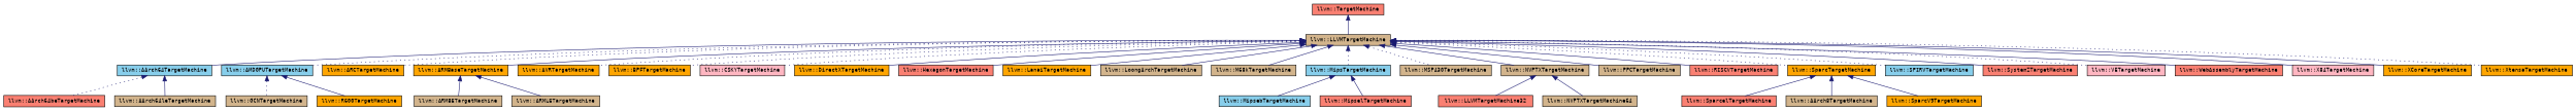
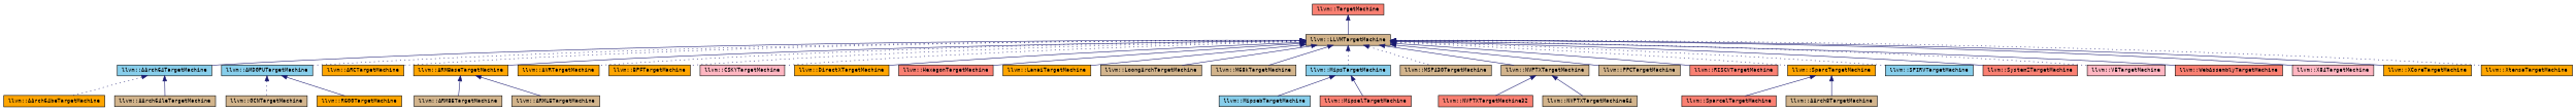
  digraph {
    fontname="DejaVu Sans Mono"
    rankdir=TB
    node [color=black fillcolor=tan fontname="DejaVu Sans Mono" fontsize=10 shape=record style=filled]
    edge [color=midnightblue dir=back fontname="DejaVu Sans Mono" fontsize=10 labelfontname=Helvetica labelfontsize=10 style=solid]
    n1 [fontcolor=black height=0.2 label="llvm::LLVMTargetMachine" width=0.4]
    n2 [fillcolor=skyblue height=0.2 label="llvm::AArch64TargetMachine" width=0.4]
    n3 [fillcolor=skyblue height=0.2 label="llvm::AMDGPUTargetMachine" width=0.4]
    n4 [fillcolor=orange height=0.2 label="llvm::ARCTargetMachine" width=0.4]
    n5 [fillcolor=orange height=0.2 label="llvm::ARMBaseTargetMachine" width=0.4]
    n6 [fillcolor=orange height=0.2 label="llvm::AVRTargetMachine" width=0.4]
    n7 [fillcolor=orange height=0.2 label="llvm::BPFTargetMachine" width=0.4]
    n8 [fillcolor=lightpink height=0.2 label="llvm::CSKYTargetMachine" width=0.4]
    n9 [fillcolor=orange height=0.2 label="llvm::DirectXTargetMachine" width=0.4]
    n10 [fillcolor=salmon height=0.2 label="llvm::HexagonTargetMachine" width=0.4]
    n11 [fillcolor=orange height=0.2 label="llvm::LanaiTargetMachine" width=0.4]
    n12 [height=0.2 label="llvm::LoongArchTargetMachine" width=0.4]
    n13 [height=0.2 label="llvm::M68kTargetMachine" width=0.4]
    n14 [fillcolor=skyblue height=0.2 label="llvm::MipsTargetMachine" width=0.4]
    n15 [height=0.2 label="llvm::MSP430TargetMachine" width=0.4]
    n16 [height=0.2 label="llvm::NVPTXTargetMachine" width=0.4]
    n17 [height=0.2 label="llvm::PPCTargetMachine" width=0.4]
    n18 [fillcolor=salmon height=0.2 label="llvm::RISCVTargetMachine" width=0.4]
    n19 [fillcolor=orange height=0.2 label="llvm::SparcTargetMachine" width=0.4]
    n20 [fillcolor=skyblue height=0.2 label="llvm::SPIRVTargetMachine" width=0.4]
    n21 [fillcolor=salmon height=0.2 label="llvm::SystemZTargetMachine" width=0.4]
    n22 [fillcolor=lightpink height=0.2 label="llvm::VETargetMachine" width=0.4]
    n23 [fillcolor=salmon height=0.2 label="llvm::WebAssemblyTargetMachine" width=0.4]
    n24 [fillcolor=lightpink height=0.2 label="llvm::X84TargetMachine" width=0.4]
    n25 [fillcolor=orange height=0.2 label="llvm::XCoreTargetMachine" width=0.4]
    n26 [fillcolor=orange height=0.2 label="llvm::XtensaTargetMachine" width=0.4]
-   n27 [fillcolor=salmon height=0.2 label="llvm::AArch64beTargetMachine" width=0.4]
+   n27 [fillcolor=orange height=0.2 label="llvm::AArch64beTargetMachine" width=0.4]
    n28 [height=0.2 label="llvm::AArch64leTargetMachine" width=0.4]
    n29 [height=0.2 label="llvm::GCNTargetMachine" width=0.4]
    n30 [fillcolor=orange height=0.2 label="llvm::R600TargetMachine" width=0.4]
    n31 [height=0.2 label="llvm::ARMBETargetMachine" width=0.4]
    n32 [height=0.2 label="llvm::ARMLETargetMachine" width=0.4]
    n33 [fillcolor=skyblue height=0.2 label="llvm::MipsebTargetMachine" width=0.4]
    n34 [fillcolor=salmon height=0.2 label="llvm::MipselTargetMachine" width=0.4]
-   n35 [fillcolor=salmon height=0.2 label="llvm::LLVMTargetMachine32" width=0.4]
+   n35 [fillcolor=salmon height=0.2 label="llvm::NVPTXTargetMachine32" width=0.4]
    n36 [height=0.2 label="llvm::NVPTXTargetMachine64" width=0.4]
    n37 [fillcolor=salmon height=0.2 label="llvm::SparcelTargetMachine" width=0.4]
    n38 [height=0.2 label="llvm::AArch8TargetMachine" width=0.4]
-   n39 [fillcolor=orange height=0.2 label="llvm::SparcV9TargetMachine" width=0.4]
    n40 [fillcolor=salmon height=0.2 label="llvm::TargetMachine" width=0.4]
    n1 -> n2
    n1 -> n3 [style=dotted]
    n1 -> n4 [style=dotted]
    n1 -> n5
    n1 -> n6 [style=dotted]
    n1 -> n7 [style=dotted]
    n1 -> n8 [style=dotted]
    n1 -> n9
    n1 -> n10
    n1 -> n11
    n1 -> n12
    n1 -> n13
    n1 -> n14 [style=dotted]
    n1 -> n15 [style=dotted]
    n1 -> n16
    n1 -> n17
    n1 -> n18
    n1 -> n19 [style=dotted]
    n1 -> n20 [style=dotted]
    n1 -> n21
    n1 -> n22 [style=dotted]
    n1 -> n23
    n1 -> n24
    n1 -> n25
    n1 -> n26 [style=dotted]
    n2 -> n27 [style=dotted]
    n2 -> n28
    n3 -> n29 [style=dotted]
    n3 -> n30
    n5 -> n31
    n5 -> n32
    n14 -> n33
    n14 -> n34
    n16 -> n35
    n16 -> n36
    n19 -> n37
    n19 -> n38
-   n19 -> n39
    n40 -> n1
  }
